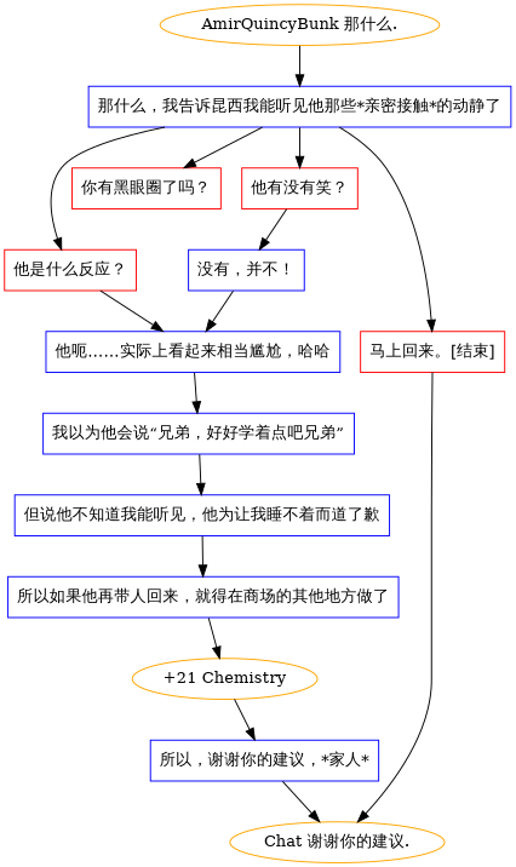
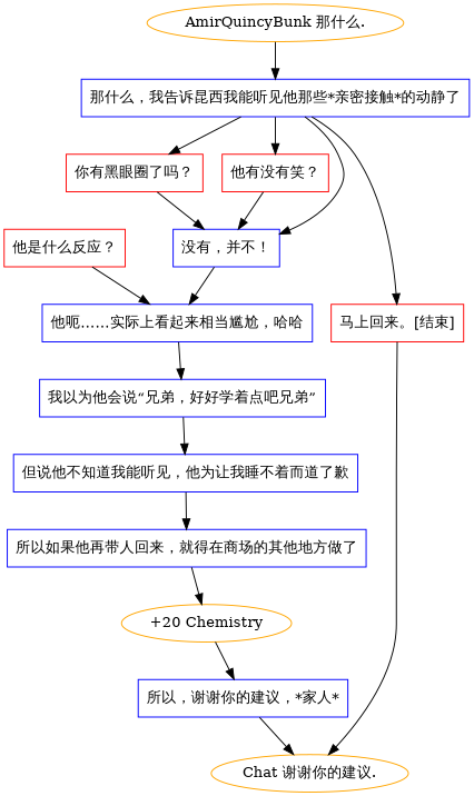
  digraph {
    node [color=blue shape=box]
    n1 [color=orange label="AmirQuincyBunk 那什么." shape=""]
    n2 [label="那什么，我告诉昆西我能听见他那些*亲密接触*的动静了"]
    n3 [color=red label="他是什么反应？"]
    n4 [color=red label="你有黑眼圈了吗？"]
    n5 [color=red label="他有没有笑？"]
    n6 [color=red label="马上回来。[结束]"]
    n7 [label="他呃……实际上看起来相当尴尬，哈哈"]
    n8 [label="没有，并不！"]
    n9 [color=orange label="Chat 谢谢你的建议." shape=""]
    n10 [label="我以为他会说“兄弟，好好学着点吧兄弟”"]
    n11 [label="但说他不知道我能听见，他为让我睡不着而道了歉"]
    n12 [label="所以如果他再带人回来，就得在商场的其他地方做了"]
-   n13 [color=orange label="+21 Chemistry" shape=""]
+   n13 [color=orange label="+20 Chemistry" shape=""]
    n14 [label="所以，谢谢你的建议，*家人*"]
    n1 -> n2
-   n2 -> n3
+   n2 -> n8
    n2 -> n4
    n2 -> n5
    n2 -> n6
    n3 -> n7
+   n4 -> n8
    n5 -> n8
    n6 -> n9
    n7 -> n10
    n8 -> n7
    n10 -> n11
    n11 -> n12
    n12 -> n13
    n13 -> n14
    n14 -> n9
  }
